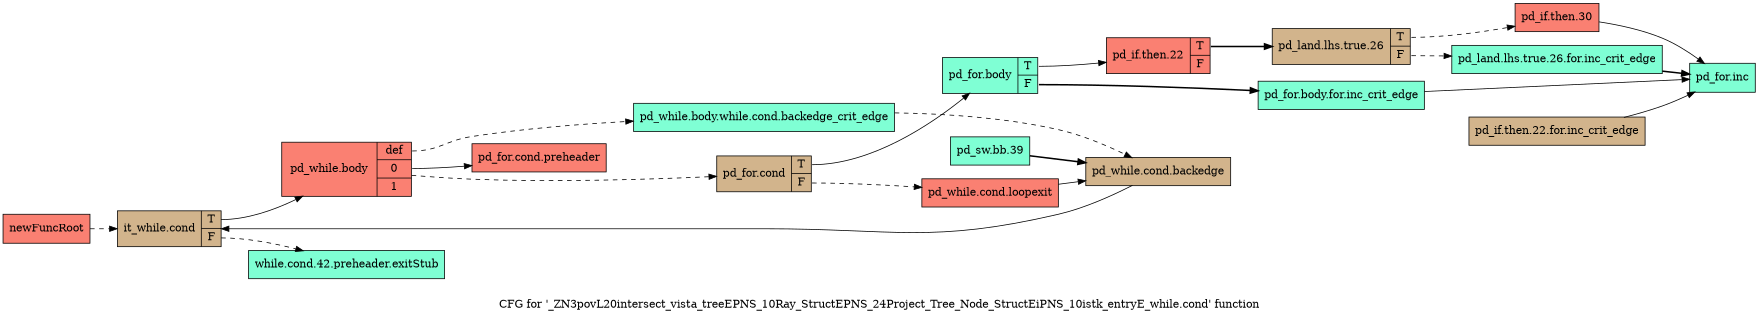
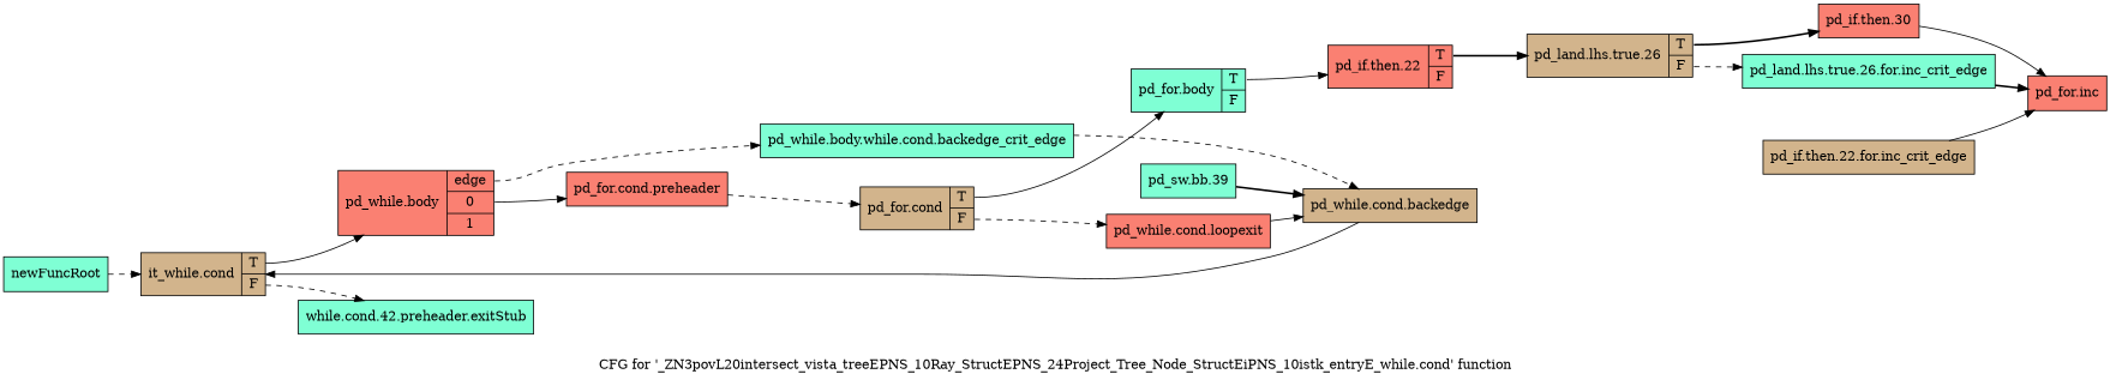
  digraph {
    fontname="DejaVu Serif"
    label="CFG for '_ZN3povL20intersect_vista_treeEPNS_10Ray_StructEPNS_24Project_Tree_Node_StructEiPNS_10istk_entryE_while.cond' function"
    rankdir=LR
    node [fillcolor=aquamarine fontname="DejaVu Serif" shape=record style=filled]
    edge [fontname="DejaVu Serif" style=solid]
-   n1 [fillcolor=salmon label="{newFuncRoot}"]
+   n1 [label="{newFuncRoot}"]
    n2 [fillcolor=tan label="{it_while.cond|{<s0>T|<s1>F}}"]
    n3 [label="{while.cond.42.preheader.exitStub}"]
-   n4 [fillcolor=salmon label="{pd_while.body|{<s0>def|<s1>0|<s2>1}}"]
+   n4 [fillcolor=salmon label="{pd_while.body|{<s0>edge|<s1>0|<s2>1}}"]
    n5 [label="{pd_while.body.while.cond.backedge_crit_edge}"]
    n6 [fillcolor=salmon label="{pd_for.cond.preheader}"]
    n7 [fillcolor=tan label="{pd_while.cond.backedge}"]
    n8 [fillcolor=tan label="{pd_for.cond|{<s0>T|<s1>F}}"]
    n9 [label="{pd_sw.bb.39}"]
    n10 [label="{pd_for.body|{<s0>T|<s1>F}}"]
    n11 [fillcolor=salmon label="{pd_while.cond.loopexit}"]
    n12 [fillcolor=salmon label="{pd_if.then.22|{<s0>T|<s1>F}}"]
-   n13 [label="{pd_for.body.for.inc_crit_edge}"]
    n14 [fillcolor=tan label="{pd_land.lhs.true.26|{<s0>T|<s1>F}}"]
-   n15 [label="{pd_for.inc}"]
+   n15 [fillcolor=salmon label="{pd_for.inc}"]
    n16 [fillcolor=salmon label="{pd_if.then.30}"]
    n17 [label="{pd_land.lhs.true.26.for.inc_crit_edge}"]
    n18 [fillcolor=tan label="{pd_if.then.22.for.inc_crit_edge}"]
    n1 -> n2 [style=dashed]
    n2 -> n3 [style=dashed tailport=s1]
    n2 -> n4 [tailport=s0]
    n4 -> n5 [style=dashed tailport=s0]
    n4 -> n6 [tailport=s1]
    n5 -> n7 [style=dashed]
-   n4 -> n8 [style=dashed]
+   n6 -> n8 [style=dashed]
    n7 -> n2
    n8 -> n10 [tailport=s0]
    n8 -> n11 [style=dashed tailport=s1]
    n9 -> n7 [style=bold]
    n10 -> n12 [tailport=s0]
-   n10 -> n13 [style=bold tailport=s1]
    n11 -> n7
    n12 -> n14 [style=bold tailport=s0]
-   n13 -> n15
-   n14 -> n16 [style=dashed tailport=s0]
+   n14 -> n16 [style=bold tailport=s0]
    n14 -> n17 [style=dashed tailport=s1]
    n16 -> n15
    n17 -> n15 [style=bold]
    n18 -> n15
  }
